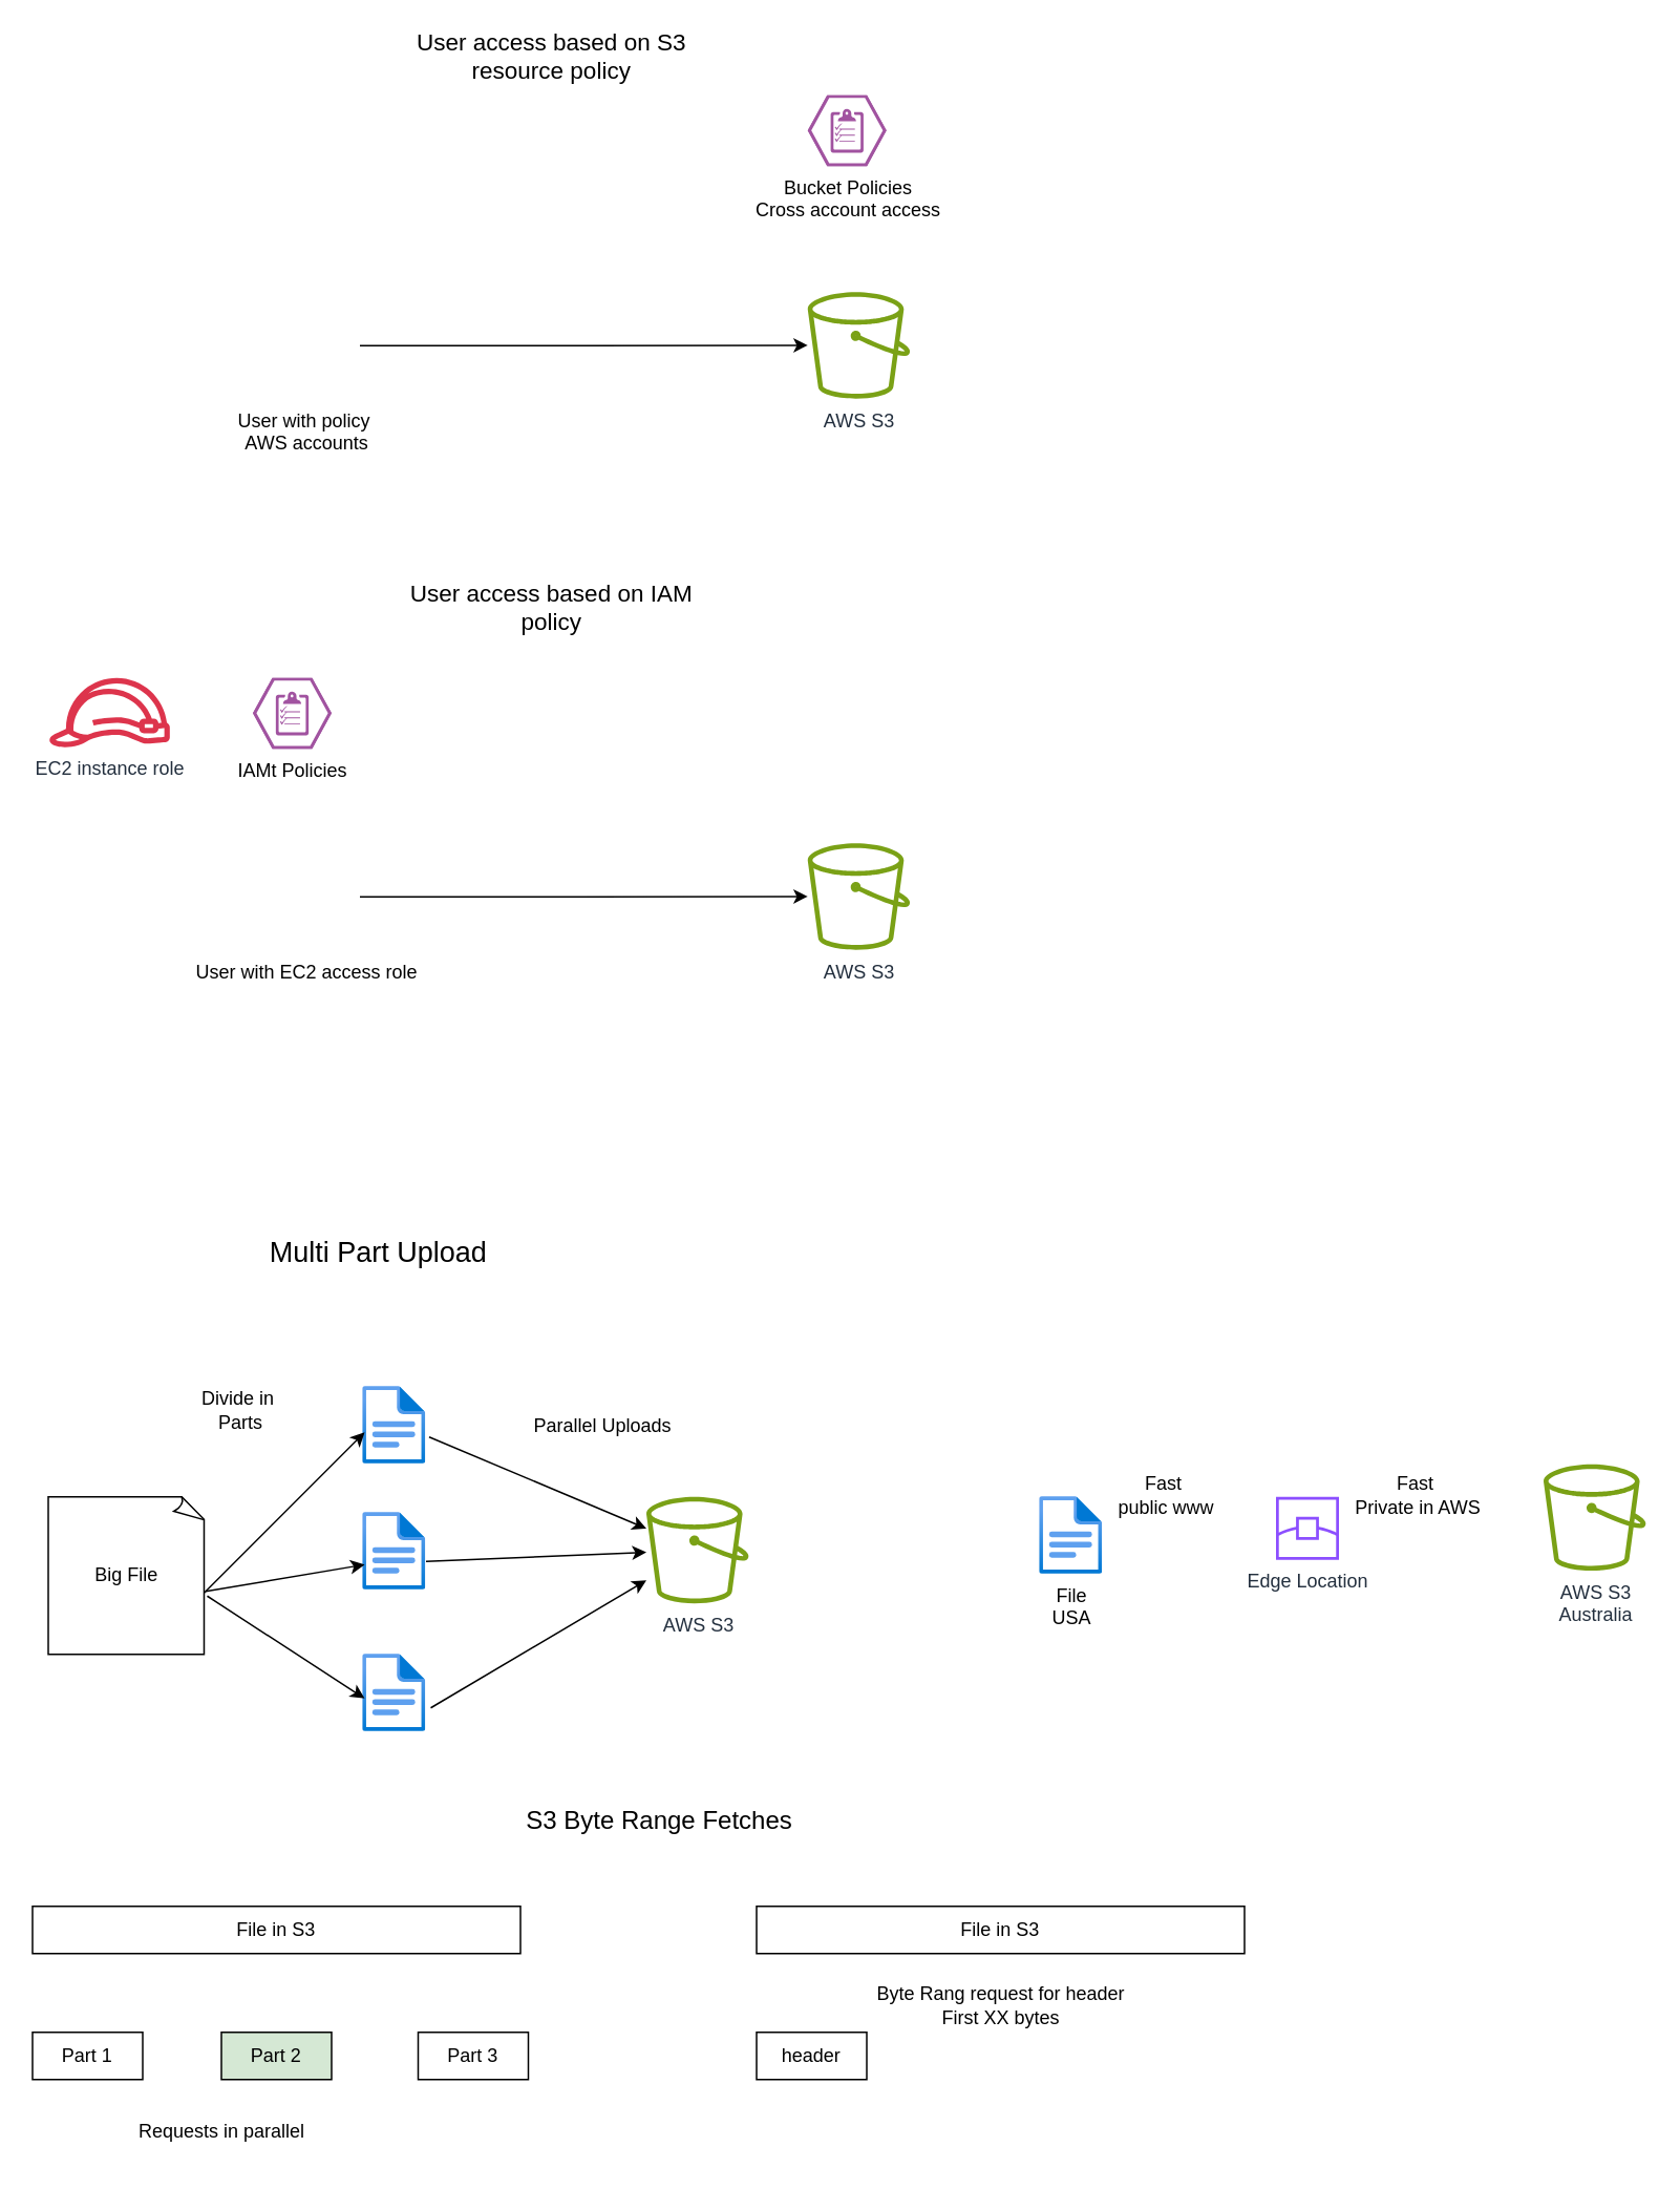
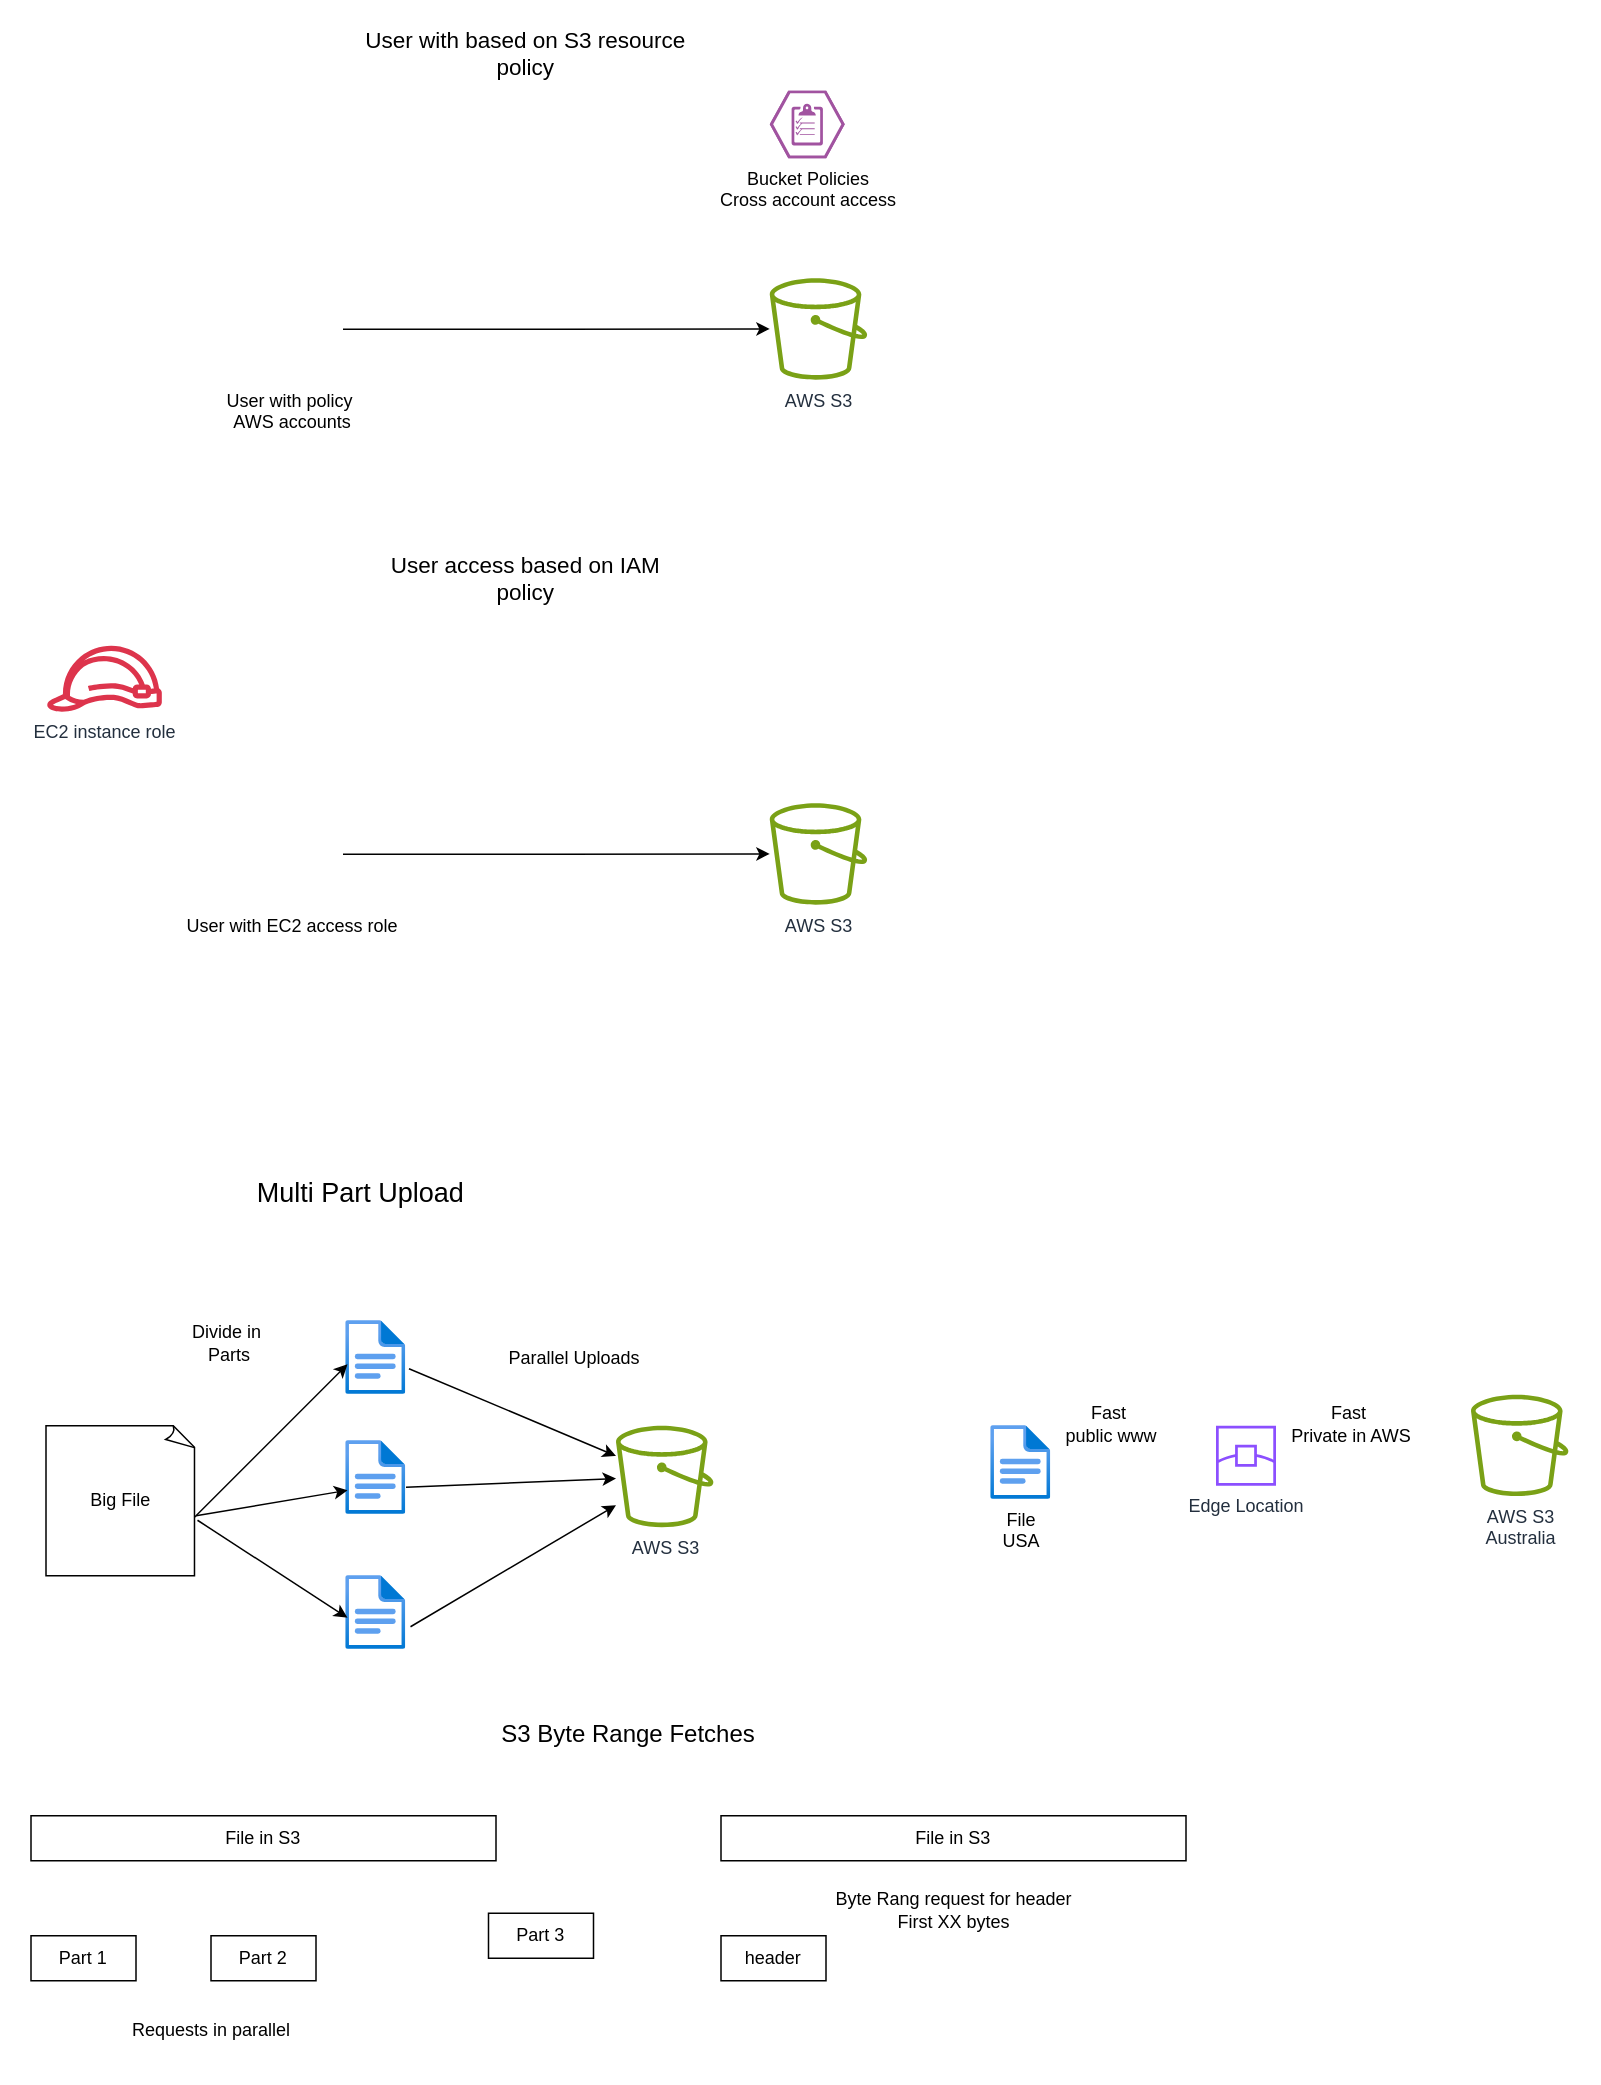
  <mxCell id="0" />
  <mxCell id="1" parent="0" />
  <mxCell id="2" value="AWS S3" style="sketch=0;outlineConnect=0;fontColor=#232F3E;gradientColor=none;fillColor=#7AA116;strokeColor=none;dashed=0;verticalLabelPosition=bottom;verticalAlign=top;align=center;html=1;fontSize=12;fontStyle=0;aspect=fixed;pointerEvents=1;shape=mxgraph.aws4.bucket;" parent="1" vertex="1"><mxGeometry x="512.5" y="185" width="65" height="67.6" as="geometry" /></mxCell>
  <mxCell id="3" value="Bucket Policies&lt;div&gt;Cross account access&lt;/div&gt;" style="verticalLabelPosition=bottom;sketch=0;html=1;fillColor=#A153A0;strokeColor=#ffffff;verticalAlign=top;align=center;points=[[0,0.5,0],[0.125,0.25,0],[0.25,0,0],[0.5,0,0],[0.75,0,0],[0.875,0.25,0],[1,0.5,0],[0.875,0.75,0],[0.75,1,0],[0.5,1,0],[0.125,0.75,0]];pointerEvents=1;shape=mxgraph.cisco_safe.compositeIcon;bgIcon=mxgraph.cisco_safe.design.blank_device;resIcon=mxgraph.cisco_safe.design.policy_2;" parent="1" vertex="1"><mxGeometry x="512.5" y="60" width="50" height="45" as="geometry" /></mxCell>
  <mxCell id="4" style="edgeStyle=orthogonalEdgeStyle;rounded=0;orthogonalLoop=1;jettySize=auto;html=1;" parent="1" source="5" target="2" edge="1"><mxGeometry relative="1" as="geometry" /></mxCell>
  <mxCell id="5" value="User with policy&amp;nbsp;&lt;div&gt;AWS accounts&lt;/div&gt;" style="shape=image;html=1;verticalAlign=top;verticalLabelPosition=bottom;labelBackgroundColor=#ffffff;imageAspect=0;aspect=fixed;image=https://cdn2.iconfinder.com/data/icons/essential-web-2/50/user-group-team-duo-partner-128.png" parent="1" vertex="1"><mxGeometry x="160" y="185" width="68" height="68" as="geometry" /></mxCell>
- <mxCell id="6" value="User access based on S3 resource policy" style="text;html=1;align=center;verticalAlign=middle;whiteSpace=wrap;rounded=0;fontSize=15;" parent="1" vertex="1"><mxGeometry x="240" y="20" width="220" height="30" as="geometry" /></mxCell>
+ <mxCell id="6" value="User with based on S3 resource policy" style="text;html=1;align=center;verticalAlign=middle;whiteSpace=wrap;rounded=0;fontSize=15;" parent="1" vertex="1"><mxGeometry x="240" y="20" width="220" height="30" as="geometry" /></mxCell>
  <mxCell id="7" value="AWS S3" style="sketch=0;outlineConnect=0;fontColor=#232F3E;gradientColor=none;fillColor=#7AA116;strokeColor=none;dashed=0;verticalLabelPosition=bottom;verticalAlign=top;align=center;html=1;fontSize=12;fontStyle=0;aspect=fixed;pointerEvents=1;shape=mxgraph.aws4.bucket;" parent="1" vertex="1"><mxGeometry x="512.5" y="535" width="65" height="67.6" as="geometry" /></mxCell>
- <mxCell id="8" value="IAMt Policies" style="verticalLabelPosition=bottom;sketch=0;html=1;fillColor=#A153A0;strokeColor=#ffffff;verticalAlign=top;align=center;points=[[0,0.5,0],[0.125,0.25,0],[0.25,0,0],[0.5,0,0],[0.75,0,0],[0.875,0.25,0],[1,0.5,0],[0.875,0.75,0],[0.75,1,0],[0.5,1,0],[0.125,0.75,0]];pointerEvents=1;shape=mxgraph.cisco_safe.compositeIcon;bgIcon=mxgraph.cisco_safe.design.blank_device;resIcon=mxgraph.cisco_safe.design.policy_2;" parent="1" vertex="1"><mxGeometry x="160" y="430" width="50" height="45" as="geometry" /></mxCell>
  <mxCell id="9" style="edgeStyle=orthogonalEdgeStyle;rounded=0;orthogonalLoop=1;jettySize=auto;html=1;" parent="1" source="10" target="7" edge="1"><mxGeometry relative="1" as="geometry" /></mxCell>
  <mxCell id="10" value="User with EC2 access role" style="shape=image;html=1;verticalAlign=top;verticalLabelPosition=bottom;labelBackgroundColor=#ffffff;imageAspect=0;aspect=fixed;image=https://cdn2.iconfinder.com/data/icons/essential-web-2/50/user-group-team-duo-partner-128.png" parent="1" vertex="1"><mxGeometry x="160" y="535" width="68" height="68" as="geometry" /></mxCell>
  <mxCell id="11" value="User access based on IAM policy" style="text;html=1;align=center;verticalAlign=middle;whiteSpace=wrap;rounded=0;fontSize=15;" parent="1" vertex="1"><mxGeometry x="240" y="370" width="220" height="30" as="geometry" /></mxCell>
  <mxCell id="12" value="EC2 instance role" style="sketch=0;outlineConnect=0;fontColor=#232F3E;gradientColor=none;fillColor=#DD344C;strokeColor=none;dashed=0;verticalLabelPosition=bottom;verticalAlign=top;align=center;html=1;fontSize=12;fontStyle=0;aspect=fixed;pointerEvents=1;shape=mxgraph.aws4.role;" parent="1" vertex="1"><mxGeometry x="30" y="430" width="78" height="44" as="geometry" /></mxCell>
  <mxCell id="13" value="Big File" style="whiteSpace=wrap;html=1;shape=mxgraph.basic.document" vertex="1" parent="1"><mxGeometry x="30" y="950" width="100" height="100" as="geometry" /></mxCell>
  <mxCell id="14" value="" style="image;aspect=fixed;html=1;points=[];align=center;fontSize=12;image=img/lib/azure2/general/File.svg;" vertex="1" parent="1"><mxGeometry x="230" y="880" width="40" height="49.29" as="geometry" /></mxCell>
  <mxCell id="15" value="" style="image;aspect=fixed;html=1;points=[];align=center;fontSize=12;image=img/lib/azure2/general/File.svg;" vertex="1" parent="1"><mxGeometry x="230" y="960" width="40" height="49.29" as="geometry" /></mxCell>
  <mxCell id="16" value="" style="image;aspect=fixed;html=1;points=[];align=center;fontSize=12;image=img/lib/azure2/general/File.svg;" vertex="1" parent="1"><mxGeometry x="230" y="1050" width="40" height="49.29" as="geometry" /></mxCell>
  <mxCell id="17" value="AWS S3" style="sketch=0;outlineConnect=0;fontColor=#232F3E;gradientColor=none;fillColor=#7AA116;strokeColor=none;dashed=0;verticalLabelPosition=bottom;verticalAlign=top;align=center;html=1;fontSize=12;fontStyle=0;aspect=fixed;pointerEvents=1;shape=mxgraph.aws4.bucket;" vertex="1" parent="1"><mxGeometry x="410" y="950" width="65" height="67.6" as="geometry" /></mxCell>
  <mxCell id="18" value="Parallel Uploads" style="text;html=1;align=center;verticalAlign=middle;whiteSpace=wrap;rounded=0;" vertex="1" parent="1"><mxGeometry x="335" y="889.65" width="95" height="30" as="geometry" /></mxCell>
  <mxCell id="19" value="" style="endArrow=classic;html=1;rounded=0;exitX=1.075;exitY=0.69;exitDx=0;exitDy=0;exitPerimeter=0;" edge="1" parent="1" source="16" target="17"><mxGeometry width="50" height="50" relative="1" as="geometry"><mxPoint x="310" y="1120" as="sourcePoint" /><mxPoint x="360" y="1070" as="targetPoint" /></mxGeometry></mxCell>
  <mxCell id="20" value="" style="endArrow=classic;html=1;rounded=0;exitX=1.075;exitY=0.69;exitDx=0;exitDy=0;exitPerimeter=0;" edge="1" parent="1" target="17"><mxGeometry width="50" height="50" relative="1" as="geometry"><mxPoint x="270" y="991" as="sourcePoint" /><mxPoint x="407" y="910" as="targetPoint" /></mxGeometry></mxCell>
  <mxCell id="21" value="" style="endArrow=classic;html=1;rounded=0;exitX=1.05;exitY=0.649;exitDx=0;exitDy=0;exitPerimeter=0;" edge="1" parent="1" source="14" target="17"><mxGeometry width="50" height="50" relative="1" as="geometry"><mxPoint x="280" y="1001" as="sourcePoint" /><mxPoint x="420" y="995" as="targetPoint" /></mxGeometry></mxCell>
  <mxCell id="22" value="" style="endArrow=classic;html=1;rounded=0;exitX=1.01;exitY=0.63;exitDx=0;exitDy=0;exitPerimeter=0;entryX=0.025;entryY=0.568;entryDx=0;entryDy=0;entryPerimeter=0;" edge="1" parent="1" source="13" target="16"><mxGeometry width="50" height="50" relative="1" as="geometry"><mxPoint x="310" y="1120" as="sourcePoint" /><mxPoint x="360" y="1070" as="targetPoint" /></mxGeometry></mxCell>
  <mxCell id="23" value="" style="endArrow=classic;html=1;rounded=0;entryX=0.025;entryY=0.67;entryDx=0;entryDy=0;entryPerimeter=0;" edge="1" parent="1" target="15"><mxGeometry width="50" height="50" relative="1" as="geometry"><mxPoint x="130" y="1010" as="sourcePoint" /><mxPoint x="241" y="1088" as="targetPoint" /></mxGeometry></mxCell>
  <mxCell id="24" value="" style="endArrow=classic;html=1;rounded=0;entryX=0.025;entryY=0.588;entryDx=0;entryDy=0;entryPerimeter=0;exitX=0.99;exitY=0.61;exitDx=0;exitDy=0;exitPerimeter=0;" edge="1" parent="1" source="13" target="14"><mxGeometry width="50" height="50" relative="1" as="geometry"><mxPoint x="140" y="1020" as="sourcePoint" /><mxPoint x="241" y="1003" as="targetPoint" /></mxGeometry></mxCell>
  <mxCell id="25" value="Divide in&amp;nbsp;&lt;div&gt;Parts&lt;/div&gt;" style="text;html=1;align=center;verticalAlign=middle;whiteSpace=wrap;rounded=0;" vertex="1" parent="1"><mxGeometry x="105" y="880" width="95" height="30" as="geometry" /></mxCell>
  <mxCell id="26" value="Multi Part Upload" style="text;html=1;align=center;verticalAlign=middle;whiteSpace=wrap;rounded=0;fontSize=18;" vertex="1" parent="1"><mxGeometry x="130" y="780" width="220" height="30" as="geometry" /></mxCell>
  <mxCell id="27" value="Edge Location" style="sketch=0;outlineConnect=0;fontColor=#232F3E;gradientColor=none;fillColor=#8C4FFF;strokeColor=none;dashed=0;verticalLabelPosition=bottom;verticalAlign=top;align=center;html=1;fontSize=12;fontStyle=0;aspect=fixed;pointerEvents=1;shape=mxgraph.aws4.edge_location;" vertex="1" parent="1"><mxGeometry x="810" y="950" width="40" height="40" as="geometry" /></mxCell>
  <mxCell id="28" value="File&lt;div&gt;USA&lt;/div&gt;" style="image;aspect=fixed;html=1;points=[];align=center;fontSize=12;image=img/lib/azure2/general/File.svg;" vertex="1" parent="1"><mxGeometry x="660" y="950" width="40" height="49.29" as="geometry" /></mxCell>
  <mxCell id="29" value="AWS S3&lt;div&gt;Australia&lt;/div&gt;" style="sketch=0;outlineConnect=0;fontColor=#232F3E;gradientColor=none;fillColor=#7AA116;strokeColor=none;dashed=0;verticalLabelPosition=bottom;verticalAlign=top;align=center;html=1;fontSize=12;fontStyle=0;aspect=fixed;pointerEvents=1;shape=mxgraph.aws4.bucket;" vertex="1" parent="1"><mxGeometry x="980" y="929.29" width="65" height="67.6" as="geometry" /></mxCell>
  <mxCell id="30" value="Fast&amp;nbsp;&lt;div&gt;Private in AWS&lt;/div&gt;" style="text;html=1;align=center;verticalAlign=middle;resizable=0;points=[];autosize=1;strokeColor=none;fillColor=none;" vertex="1" parent="1"><mxGeometry x="850" y="929.29" width="100" height="40" as="geometry" /></mxCell>
  <mxCell id="31" value="Fast&amp;nbsp;&lt;div&gt;public www&lt;/div&gt;" style="text;html=1;align=center;verticalAlign=middle;resizable=0;points=[];autosize=1;strokeColor=none;fillColor=none;" vertex="1" parent="1"><mxGeometry x="700" y="929.29" width="80" height="40" as="geometry" /></mxCell>
  <mxCell id="32" value="File in S3" style="rounded=0;whiteSpace=wrap;html=1;" vertex="1" parent="1"><mxGeometry x="20" y="1210" width="310" height="30" as="geometry" /></mxCell>
  <mxCell id="33" value="Part 1" style="rounded=0;whiteSpace=wrap;html=1;" vertex="1" parent="1"><mxGeometry x="20" y="1290" width="70" height="30" as="geometry" /></mxCell>
- <mxCell id="34" value="Part 2" style="rounded=0;whiteSpace=wrap;html=1;fillColor=#d5e8d4;" vertex="1" parent="1"><mxGeometry x="140" y="1290" width="70" height="30" as="geometry" /></mxCell>
- <mxCell id="35" value="Part 3" style="rounded=0;whiteSpace=wrap;html=1;" vertex="1" parent="1"><mxGeometry x="265" y="1290" width="70" height="30" as="geometry" /></mxCell>
+ <mxCell id="34" value="Part 2" style="rounded=0;whiteSpace=wrap;html=1;" vertex="1" parent="1"><mxGeometry x="140" y="1290" width="70" height="30" as="geometry" /></mxCell>
+ <mxCell id="35" value="Part 3" style="rounded=0;whiteSpace=wrap;html=1;" vertex="1" parent="1"><mxGeometry x="325" y="1275" width="70" height="30" as="geometry" /></mxCell>
  <mxCell id="36" value="S3 Byte Range Fetches" style="text;html=1;align=center;verticalAlign=middle;resizable=0;points=[];autosize=1;strokeColor=none;fillColor=none;fontSize=16;" vertex="1" parent="1"><mxGeometry x="322.5" y="1140" width="190" height="30" as="geometry" /></mxCell>
  <mxCell id="37" value="File in S3" style="rounded=0;whiteSpace=wrap;html=1;" vertex="1" parent="1"><mxGeometry x="480" y="1210" width="310" height="30" as="geometry" /></mxCell>
  <mxCell id="38" value="header" style="rounded=0;whiteSpace=wrap;html=1;" vertex="1" parent="1"><mxGeometry x="480" y="1290" width="70" height="30" as="geometry" /></mxCell>
  <mxCell id="39" value="Byte Rang request for header&lt;div&gt;First XX bytes&lt;/div&gt;" style="text;html=1;align=center;verticalAlign=middle;resizable=0;points=[];autosize=1;strokeColor=none;fillColor=none;" vertex="1" parent="1"><mxGeometry x="545" y="1253" width="180" height="40" as="geometry" /></mxCell>
  <mxCell id="40" value="Requests in parallel" style="text;html=1;align=center;verticalAlign=middle;resizable=0;points=[];autosize=1;strokeColor=none;fillColor=none;" vertex="1" parent="1"><mxGeometry x="75" y="1338" width="130" height="30" as="geometry" /></mxCell>
